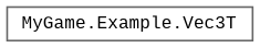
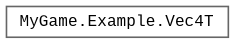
  digraph {
    rankdir=LR
    fontname="Liberation Mono"
-   n1 [color=grey40 fillcolor=white fontname="Liberation Mono" fontsize=10 height=0.2 label="MyGame.Example.Vec3T" shape=box style=filled width=0.4]
+   n1 [color=grey40 fillcolor=white fontname="Liberation Mono" fontsize=10 height=0.2 label="MyGame.Example.Vec4T" shape=box style=filled width=0.4]
  }
